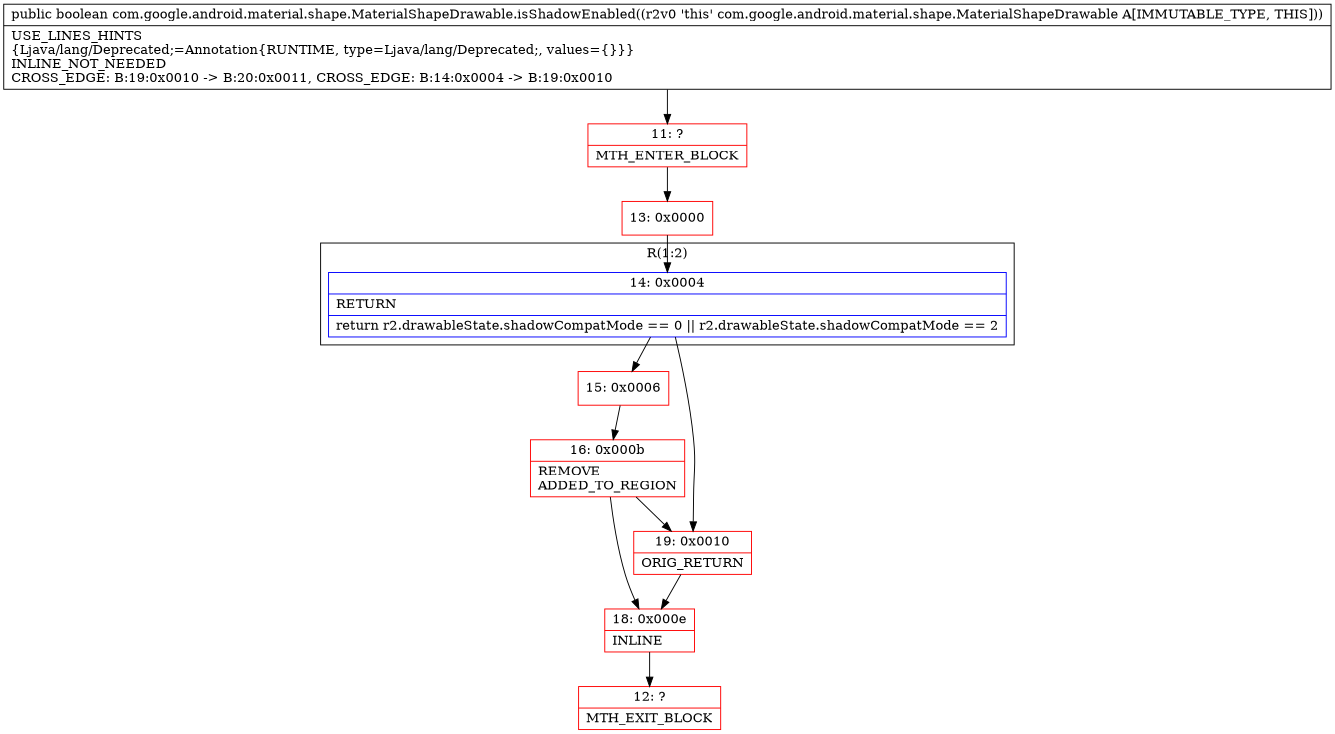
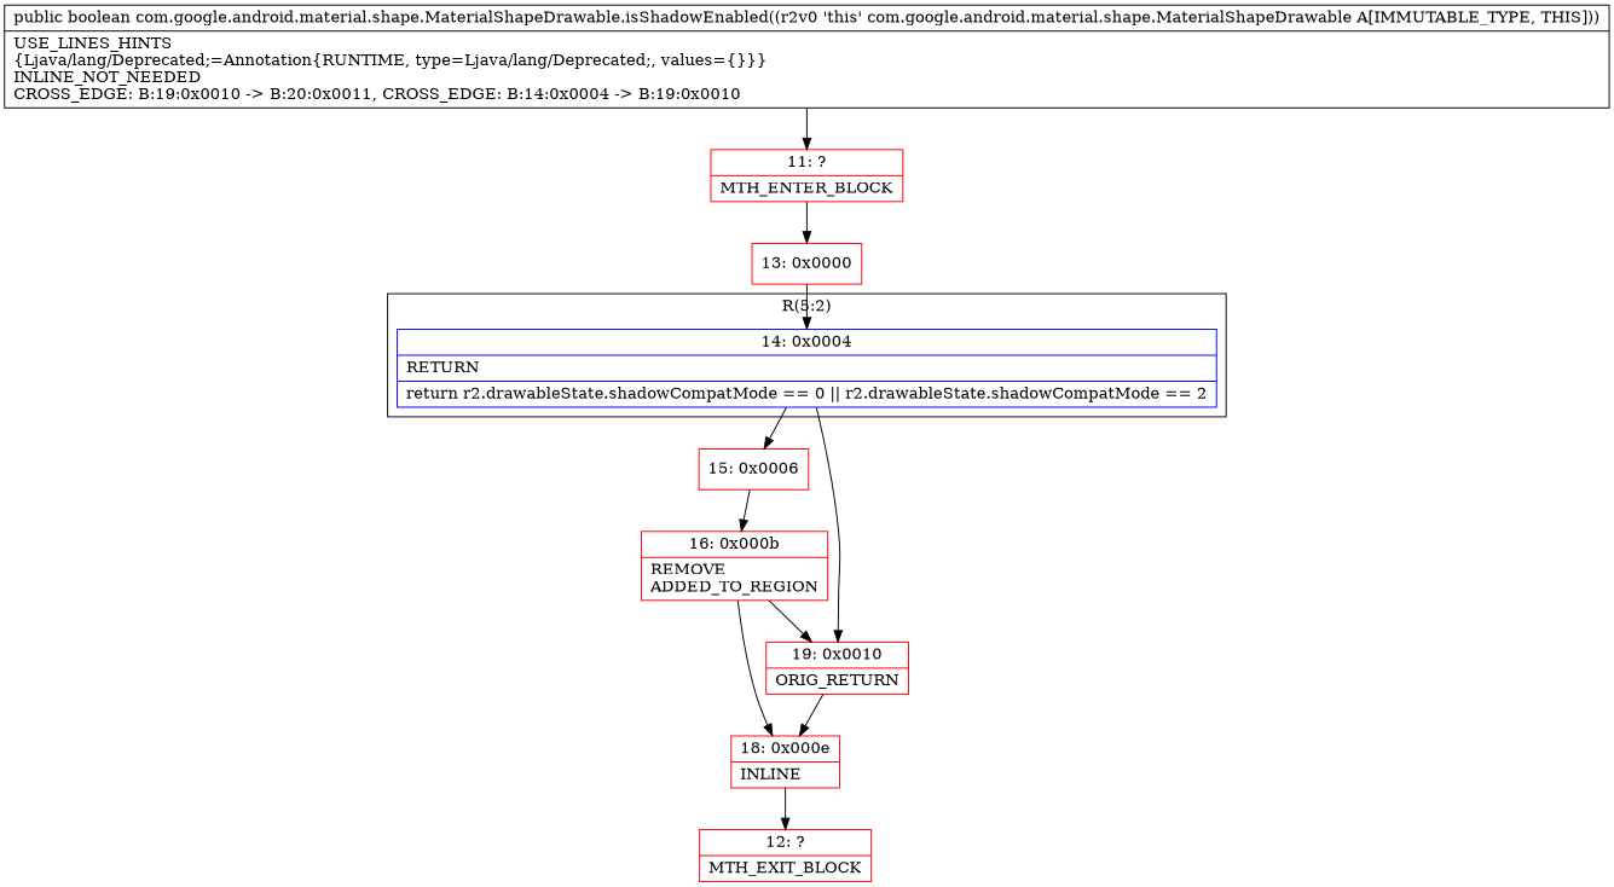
  digraph {
    node [color=red shape=record]
    n1 [color=blue label="{14\:\ 0x0004|RETURN\l|return r2.drawableState.shadowCompatMode == 0 \|\| r2.drawableState.shadowCompatMode == 2\l}"]
    n2 [label="{15\:\ 0x0006}"]
    n3 [label="{19\:\ 0x0010|ORIG_RETURN\l}"]
    n4 [label="{16\:\ 0x000b|REMOVE\lADDED_TO_REGION\l}"]
    n5 [label="{18\:\ 0x000e|INLINE\l}"]
    n6 [label="{11\:\ ?|MTH_ENTER_BLOCK\l}"]
    n7 [label="{13\:\ 0x0000}"]
    n8 [label="{12\:\ ?|MTH_EXIT_BLOCK\l}"]
    n9 [label="{public boolean com.google.android.material.shape.MaterialShapeDrawable.isShadowEnabled((r2v0 'this' com.google.android.material.shape.MaterialShapeDrawable A[IMMUTABLE_TYPE, THIS]))  | USE_LINES_HINTS\l\{Ljava\/lang\/Deprecated;=Annotation\{RUNTIME, type=Ljava\/lang\/Deprecated;, values=\{\}\}\}\lINLINE_NOT_NEEDED\lCROSS_EDGE: B:19:0x0010 \-\> B:20:0x0011, CROSS_EDGE: B:14:0x0004 \-\> B:19:0x0010\l}" color=""]
    subgraph cluster_1 {
-     label="R(1:2)"
+     label="R(5:2)"
      n1
    }
    n1 -> n2
    n1 -> n3
    n2 -> n4
    n3 -> n5
    n4 -> n3
    n4 -> n5
    n5 -> n8
    n6 -> n7
    n7 -> n1
    n9 -> n6
  }
